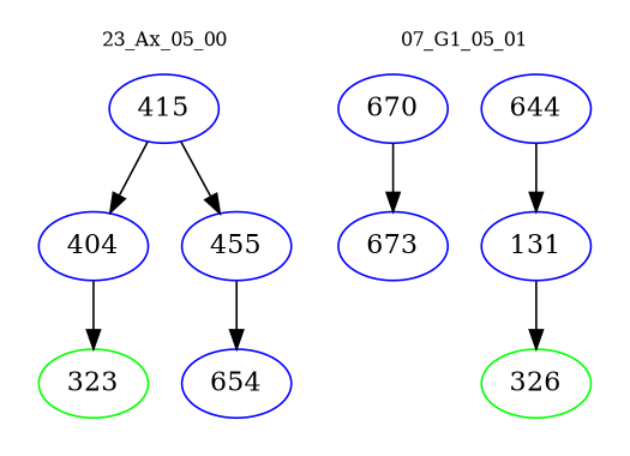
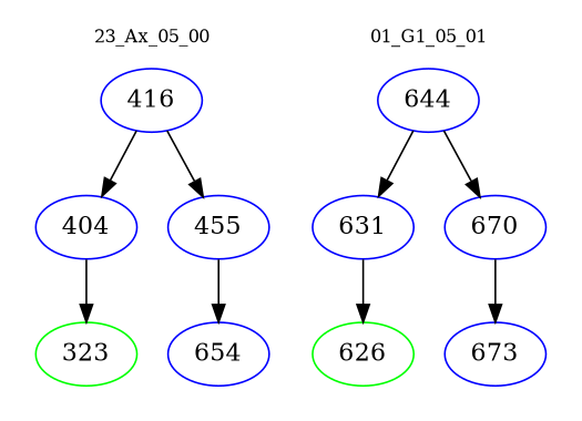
  digraph {
    node [color=blue]
    edge [color=black]
-   n1 [label=415]
+   n1 [label=416]
    n2 [label=404]
    n3 [label=455]
    n4 [color=green label=323]
    n5 [label=654]
    n6 [label=644]
-   n7 [label=131]
+   n7 [label=631]
    n8 [label=670]
-   n9 [color=green label=326]
+   n9 [color=green label=626]
    n10 [label=673]
    subgraph cluster_1 {
      color=white
      fontsize=10
      label="23_Ax_05_00"
      n1
      n2
      n3
      n4
      n5
    }
    subgraph cluster_2 {
      color=white
      fontsize=10
-     label="07_G1_05_01"
+     label="01_G1_05_01"
      n6
      n7
      n8
      n9
      n10
    }
    n1 -> n2
    n1 -> n3
    n2 -> n4
    n3 -> n5
    n6 -> n7
+   n6 -> n8
    n7 -> n9
    n8 -> n10
  }
